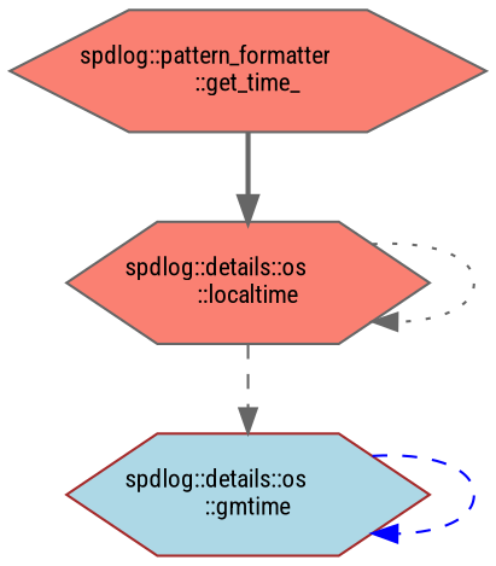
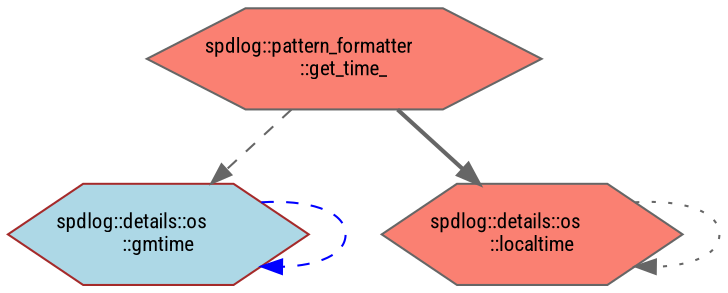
  digraph {
    fontname="Roboto Condensed"
    rankdir=TB
    node [color=gray40 fillcolor=salmon fontname="Roboto Condensed" fontsize=10 shape=hexagon style=filled]
    edge [color=gray40 fontname="Roboto Condensed" fontsize=10 labelfontname=Helvetica labelfontsize=10 style=dashed]
    n1 [fontcolor=black height=0.2 label="spdlog::pattern_formatter\l::get_time_" width=0.4]
    n2 [color=brown fillcolor=lightblue height=0.2 label="spdlog::details::os\l::gmtime" width=0.4]
    n3 [height=0.2 label="spdlog::details::os\l::localtime" width=0.4]
-   n3 -> n2
+   n1 -> n2
    n1 -> n3 [style=bold]
    n2 -> n2 [color=blue]
    n3 -> n3 [style=dotted]
  }
